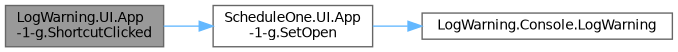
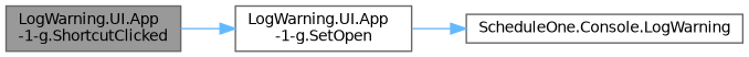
  digraph {
    rankdir=LR
    node [color=grey40 fillcolor=white fontname=Helvetica fontsize=10 shape=box style=filled]
    edge [color=steelblue1 fontname=Helvetica fontsize=10 labelfontname=Helvetica labelfontsize=10 style=solid]
    n1 [color=gray40 fillcolor=grey60 fontcolor=black height=0.2 label="LogWarning.UI.App\l-1-g.ShortcutClicked" width=0.4]
-   n2 [height=0.2 label="ScheduleOne.UI.App\l-1-g.SetOpen" width=0.4]
-   n3 [height=0.2 label="LogWarning.Console.LogWarning" width=0.4]
+   n2 [height=0.2 label="LogWarning.UI.App\l-1-g.SetOpen" width=0.4]
+   n3 [height=0.2 label="ScheduleOne.Console.LogWarning" width=0.4]
    n1 -> n2
    n2 -> n3
  }
